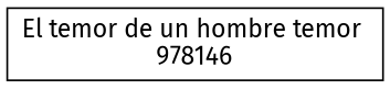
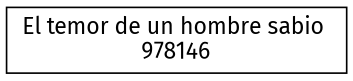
  digraph {
    fontname="Fira Sans"
-   n1 [label="El temor de un hombre temor \n978146 " shape=record fontname="Fira Sans"]
+   n1 [label="El temor de un hombre sabio \n978146 " shape=record fontname="Fira Sans"]
  }
